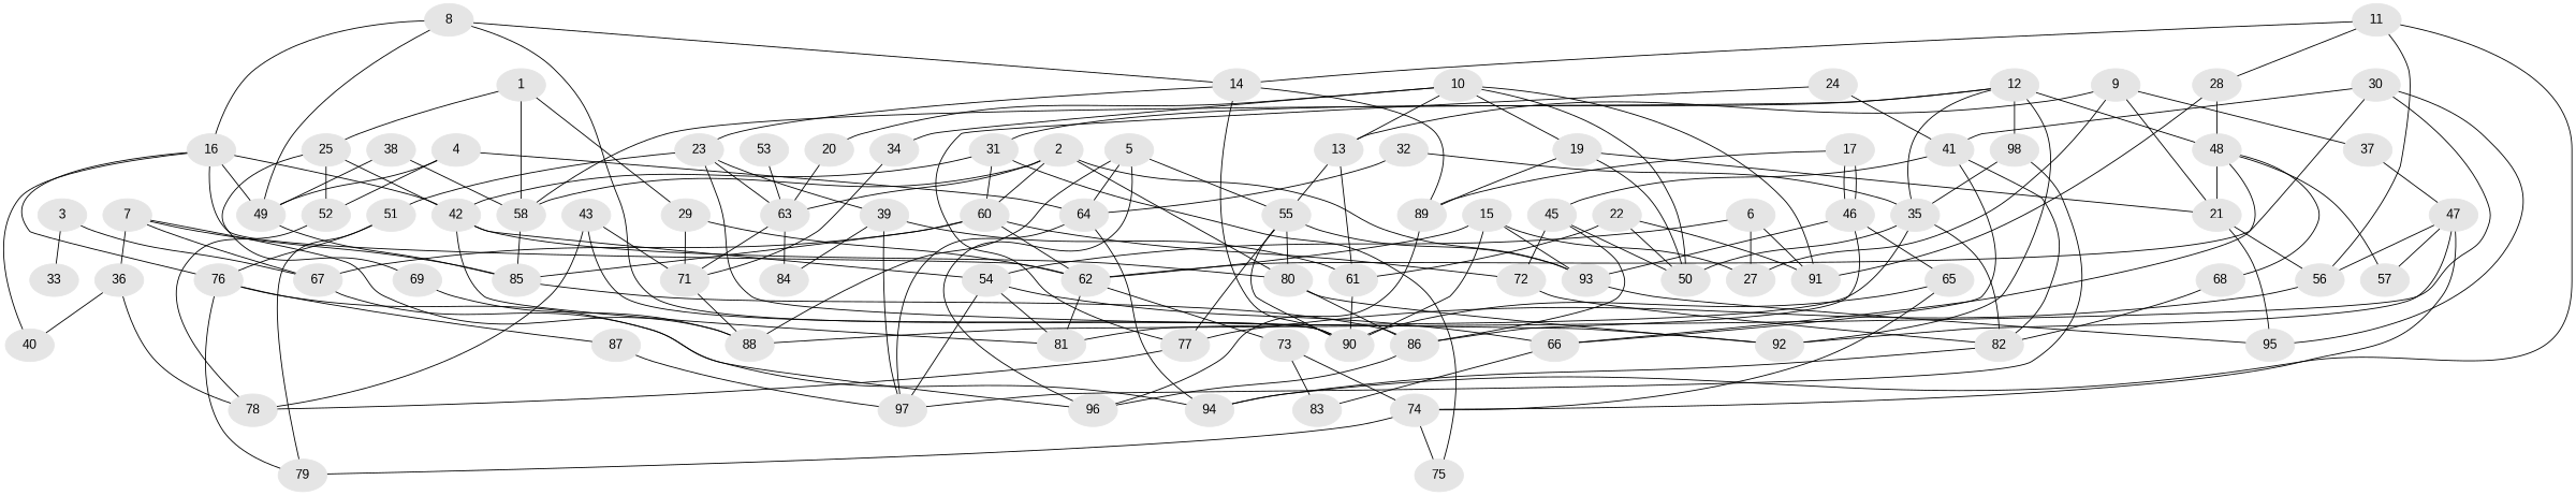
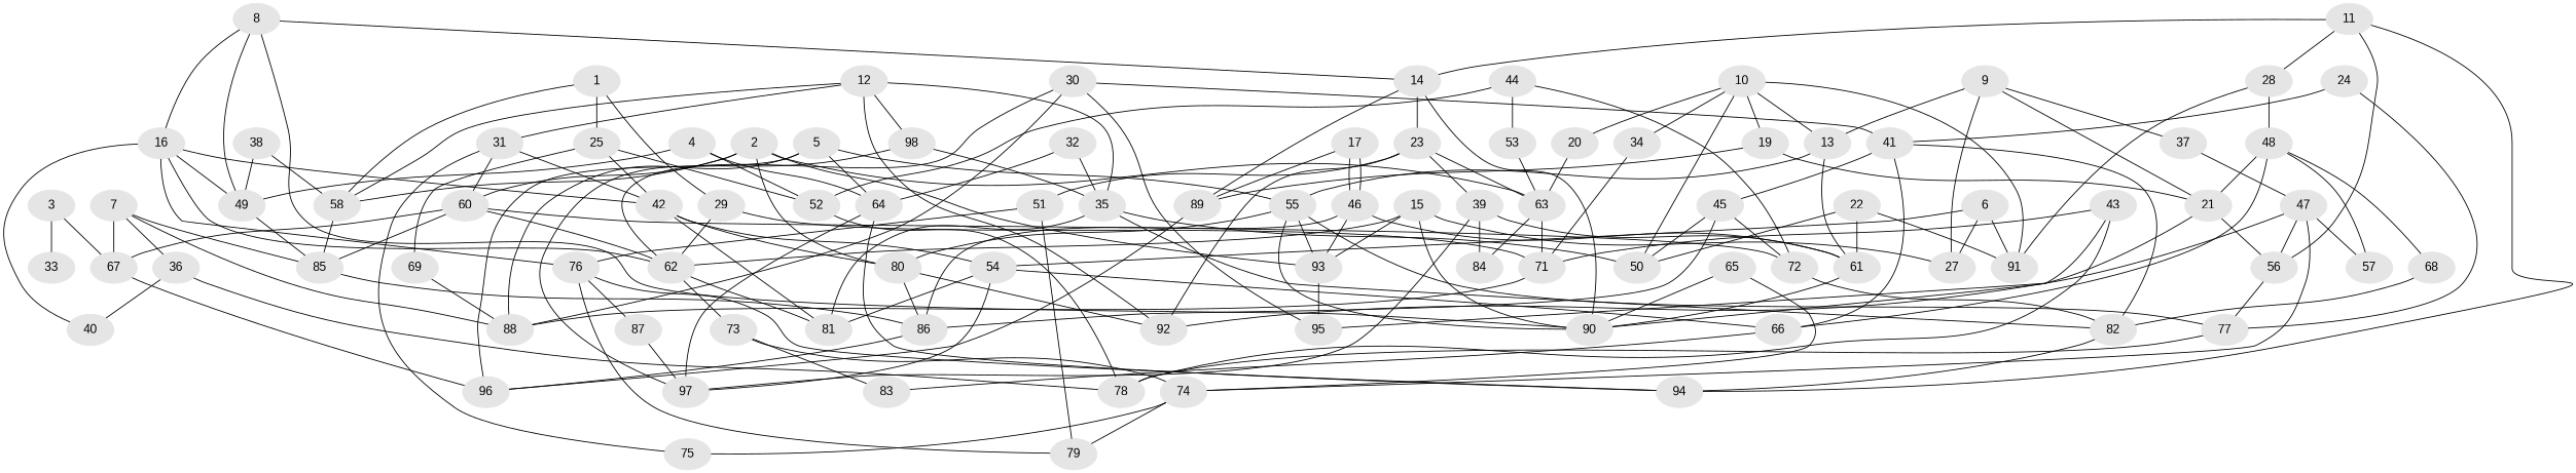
  graph {
    fontname="Liberation Sans"
    node [color=gray90 fontname="Liberation Sans" style=filled]
    edge [fontname="Liberation Sans"]
    1
    25
    29
    58
    52
    42
    69
    62
    71
    85
    2
    60
    63
    80
    93
    67
    72
    84
    92
    86
    95
    3
    33
    96
    4
    49
    64
    78
    94
    97
    5
    55
    88
    90
    77
    6
    27
    54
    91
    11
    14
    28
    56
    81
    66
    7
    36
    40
    8
    16
    23
    89
    76
    9
    13
    21
    37
    61
    47
    10
    19
    20
    34
    50
    48
    12
    n67 [label=98]
    31
    35
    75
    82
    57
    68
    39
    51
    15
    73
    79
    87
    17
    46
    65
    22
    24
    41
    45
    74
    30
    32
    38
    83
    43
+   44
    53
    1 -- 25
    1 -- 29
    1 -- 58
    25 -- 52
    25 -- 42
    25 -- 69
    29 -- 62
    29 -- 71
    58 -- 85
    52 -- 78
    42 -- 80
    42 -- 54
    42 -- 81
    69 -- 88
    62 -- 81
    62 -- 73
    71 -- 88
    85 -- 86
    2 -- 58
    2 -- 60
    2 -- 63
    2 -- 80
    2 -- 93
    60 -- 62
    60 -- 85
    60 -- 67
    60 -- 72
    63 -- 71
    63 -- 84
    80 -- 92
    80 -- 86
    93 -- 95
    67 -- 96
    72 -- 82
    86 -- 96
    3 -- 67
    3 -- 33
    4 -- 52
    4 -- 49
    4 -- 64
    49 -- 85
    64 -- 94
    64 -- 97
    5 -- 96
    5 -- 64
    5 -- 55
    5 -- 88
    55 -- 80
    55 -- 93
    55 -- 90
    55 -- 77
    77 -- 78
    6 -- 27
    6 -- 54
    6 -- 91
    54 -- 97
    54 -- 81
    54 -- 66
    11 -- 94
    11 -- 14
    11 -- 28
    11 -- 56
    14 -- 90
    14 -- 23
    14 -- 89
    28 -- 91
    28 -- 48
    56 -- 77
    66 -- 83
    7 -- 85
    7 -- 67
    7 -- 88
    7 -- 36
    36 -- 78
    36 -- 40
    8 -- 49
    8 -- 90
    8 -- 14
    8 -- 16
    16 -- 42
    16 -- 62
    16 -- 49
    16 -- 40
    16 -- 76
    23 -- 63
    23 -- 92
    23 -- 39
    23 -- 51
    89 -- 96
    76 -- 94
    76 -- 79
    76 -- 87
    9 -- 27
    9 -- 13
    9 -- 21
    9 -- 37
    13 -- 55
    13 -- 61
    21 -- 95
    21 -- 56
    37 -- 47
    61 -- 90
    47 -- 92
    47 -- 56
    47 -- 57
    47 -- 74
    10 -- 91
    10 -- 13
    10 -- 19
    10 -- 20
    10 -- 34
    10 -- 50
    19 -- 89
    19 -- 21
-   19 -- 50
    20 -- 63
    34 -- 71
    48 -- 66
    48 -- 21
    48 -- 57
    48 -- 68
    12 -- 58
    12 -- 92
-   12 -- 48
    12 -- n67
    12 -- 31
    12 -- 35
    n67 -- 97
    n67 -- 35
    31 -- 42
    31 -- 60
    31 -- 75
    35 -- 81
    35 -- 50
    35 -- 82
    82 -- 94
    68 -- 82
    39 -- 84
    39 -- 97
    39 -- 61
    51 -- 76
    51 -- 79
    15 -- 62
    15 -- 93
    15 -- 90
    15 -- 27
    73 -- 74
    73 -- 83
    87 -- 97
    17 -- 89
    17 -- 46
    17 -- 46
    46 -- 93
    46 -- 86
-   46 -- 65
+   46 -- 61
    65 -- 90
    65 -- 74
    22 -- 91
    22 -- 61
    22 -- 50
    24 -- 77
    24 -- 41
    41 -- 66
    41 -- 82
    41 -- 45
    45 -- 72
    45 -- 86
    45 -- 50
    74 -- 75
    74 -- 79
    30 -- 62
    30 -- 95
    30 -- 88
    30 -- 41
    32 -- 64
    32 -- 35
    38 -- 58
    38 -- 49
    43 -- 71
    43 -- 78
    43 -- 90
+   44 -- 52
+   44 -- 72
+   44 -- 53
    53 -- 63
  }
